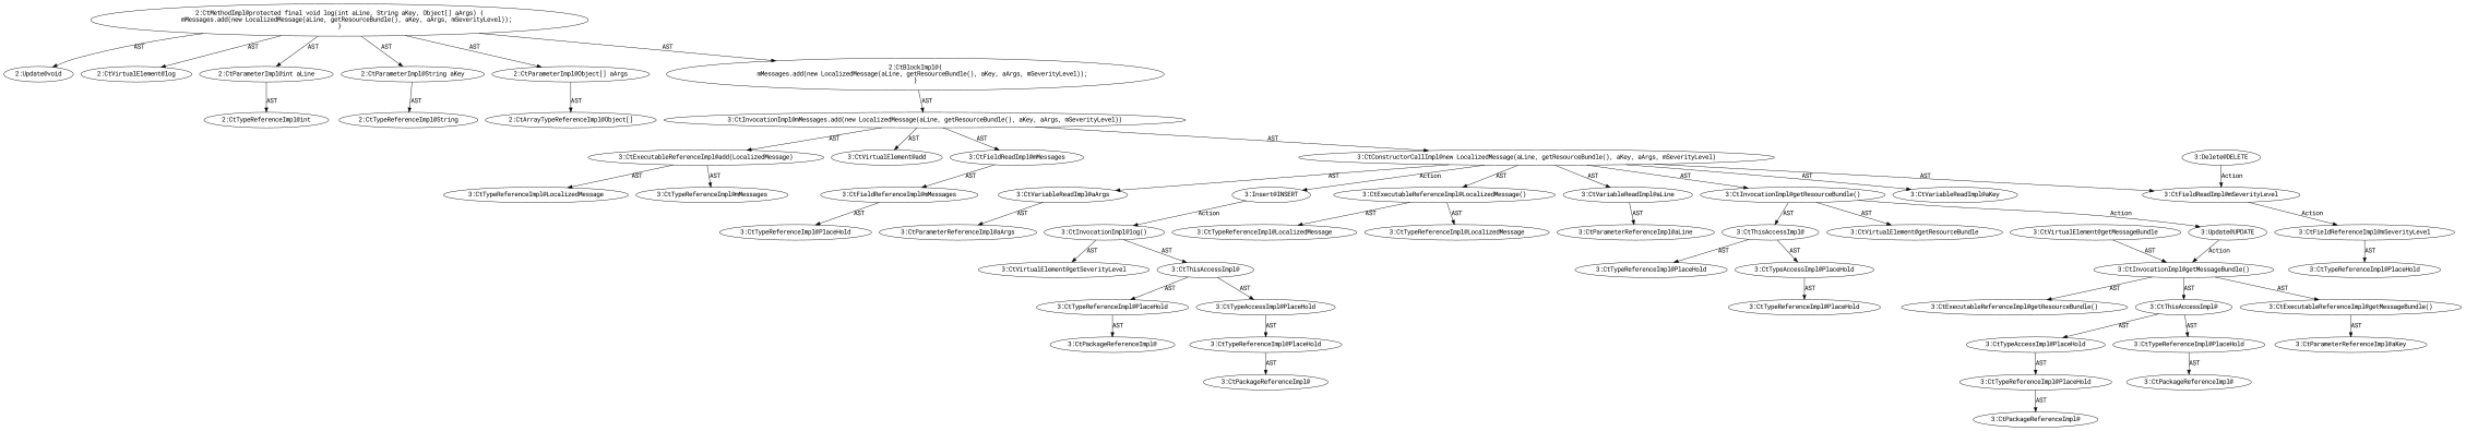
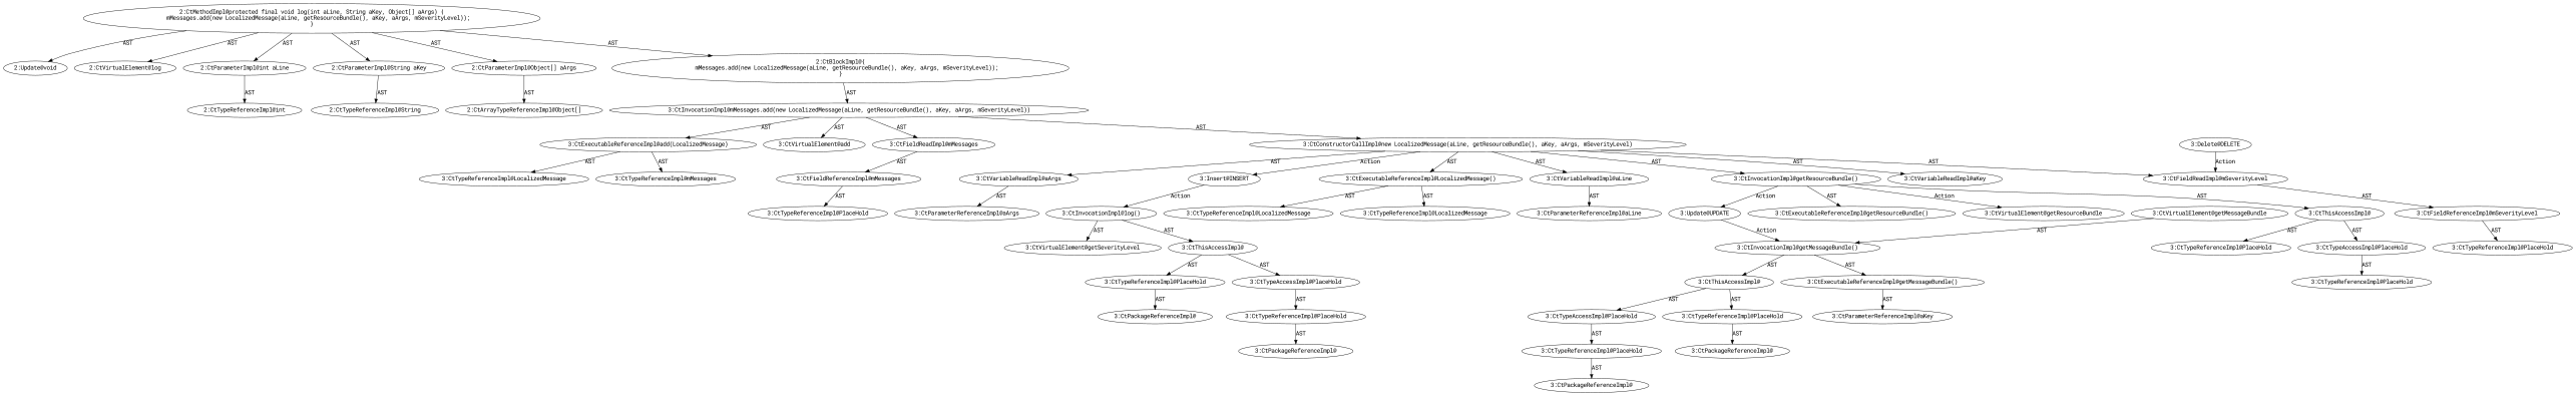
  digraph {
    fontname="Roboto Mono"
    node [fontname="Roboto Mono" shape=ellipse]
    edge [fontname="Roboto Mono"]
    n1 [label="2:Update@void"]
    n2 [label="2:CtVirtualElement@log"]
    n3 [label="2:CtParameterImpl@int aLine"]
    n4 [label="2:CtTypeReferenceImpl@int"]
    n5 [label="2:CtParameterImpl@String aKey"]
    n6 [label="2:CtTypeReferenceImpl@String"]
    n7 [label="2:CtParameterImpl@Object[] aArgs"]
    n8 [label="2:CtArrayTypeReferenceImpl@Object[]"]
    n9 [label="3:CtExecutableReferenceImpl@add(LocalizedMessage)"]
    n10 [label="3:CtTypeReferenceImpl@mMessages"]
    n11 [label="3:CtTypeReferenceImpl@LocalizedMessage"]
    n12 [label="3:CtVirtualElement@add"]
    n13 [label="3:CtFieldReferenceImpl@mMessages"]
    n14 [label="3:CtTypeReferenceImpl@PlaceHold"]
    n15 [label="3:CtFieldReadImpl@mMessages"]
    n16 [label="3:CtExecutableReferenceImpl@LocalizedMessage()"]
    n17 [label="3:CtTypeReferenceImpl@LocalizedMessage"]
    n18 [label="3:CtTypeReferenceImpl@LocalizedMessage"]
    n19 [label="3:CtVariableReadImpl@aLine"]
    n20 [label="3:CtParameterReferenceImpl@aLine"]
    n21 [label="3:CtExecutableReferenceImpl@getResourceBundle()"]
    n22 [label="3:CtVirtualElement@getResourceBundle"]
    n23 [label="3:CtTypeAccessImpl@PlaceHold"]
    n24 [label="3:CtTypeReferenceImpl@PlaceHold"]
    n25 [label="3:CtThisAccessImpl@"]
    n26 [label="3:CtTypeReferenceImpl@PlaceHold"]
    n27 [label="3:CtInvocationImpl@getResourceBundle()"]
    n28 [label="3:Update@UPDATE"]
    n29 [label="3:CtInvocationImpl@getMessageBundle()"]
    n30 [label="3:CtVariableReadImpl@aKey"]
    n31 [label="3:CtParameterReferenceImpl@aKey"]
    n32 [label="3:CtVariableReadImpl@aArgs"]
    n33 [label="3:CtParameterReferenceImpl@aArgs"]
    n34 [label="3:CtFieldReferenceImpl@mSeverityLevel"]
    n35 [label="3:CtTypeReferenceImpl@PlaceHold"]
    n36 [label="3:CtFieldReadImpl@mSeverityLevel"]
    n37 [label="3:Delete@DELETE"]
    n38 [label="3:CtConstructorCallImpl@new LocalizedMessage(aLine, getResourceBundle(), aKey, aArgs, mSeverityLevel)"]
    n39 [label="3:Insert@INSERT"]
    n40 [label="3:CtInvocationImpl@log()"]
    n41 [label="3:CtInvocationImpl@mMessages.add(new LocalizedMessage(aLine, getResourceBundle(), aKey, aArgs, mSeverityLevel))"]
    n42 [label="2:CtBlockImpl@\{\n    mMessages.add(new LocalizedMessage(aLine, getResourceBundle(), aKey, aArgs, mSeverityLevel));\n\}"]
    n43 [label="2:CtMethodImpl@protected final void log(int aLine, String aKey, Object[] aArgs) \{\n    mMessages.add(new LocalizedMessage(aLine, getResourceBundle(), aKey, aArgs, mSeverityLevel));\n\}"]
    n44 [label="3:CtThisAccessImpl@"]
    n45 [label="3:CtExecutableReferenceImpl@getMessageBundle()"]
    n46 [label="3:CtPackageReferenceImpl@"]
    n47 [label="3:CtTypeReferenceImpl@PlaceHold"]
    n48 [label="3:CtPackageReferenceImpl@"]
    n49 [label="3:CtTypeReferenceImpl@PlaceHold"]
    n50 [label="3:CtTypeAccessImpl@PlaceHold"]
    n51 [label="3:CtVirtualElement@getMessageBundle"]
    n52 [label="3:CtThisAccessImpl@"]
    n53 [label="3:CtVirtualElement@getSeverityLevel"]
    n54 [label="3:CtPackageReferenceImpl@"]
    n55 [label="3:CtTypeReferenceImpl@PlaceHold"]
    n56 [label="3:CtPackageReferenceImpl@"]
    n57 [label="3:CtTypeReferenceImpl@PlaceHold"]
    n58 [label="3:CtTypeAccessImpl@PlaceHold"]
    n3 -> n4 [label=AST]
    n5 -> n6 [label=AST]
    n7 -> n8 [label=AST]
    n9 -> n10 [label=AST]
    n9 -> n11 [label=AST]
    n13 -> n14 [label=AST]
    n15 -> n13 [label=AST]
    n16 -> n17 [label=AST]
    n16 -> n18 [label=AST]
    n19 -> n20 [label=AST]
    n23 -> n24 [label=AST]
    n25 -> n23 [label=AST]
    n25 -> n26 [label=AST]
-   n29 -> n21 [label=AST]
-   n27 -> n22 [label=AST]
+   n27 -> n21 [label=AST]
+   n27 -> n22 [label=Action]
    n27 -> n25 [label=AST]
    n27 -> n28 [label=Action]
    n28 -> n29 [label=Action]
    n29 -> n44 [label=AST]
    n29 -> n45 [label=AST]
    n32 -> n33 [label=AST]
    n34 -> n35 [label=AST]
-   n36 -> n34 [label=Action]
+   n36 -> n34 [label=AST]
    n37 -> n36 [label=Action]
    n38 -> n16 [label=AST]
    n38 -> n19 [label=AST]
    n38 -> n27 [label=AST]
    n38 -> n30 [label=AST]
    n38 -> n32 [label=AST]
    n38 -> n36 [label=AST]
    n38 -> n39 [label=Action]
    n39 -> n40 [label=Action]
    n40 -> n52 [label=AST]
    n40 -> n53 [label=AST]
    n41 -> n9 [label=AST]
    n41 -> n12 [label=AST]
    n41 -> n15 [label=AST]
    n41 -> n38 [label=AST]
    n42 -> n41 [label=AST]
    n43 -> n1 [label=AST]
    n43 -> n2 [label=AST]
    n43 -> n3 [label=AST]
    n43 -> n5 [label=AST]
    n43 -> n7 [label=AST]
    n43 -> n42 [label=AST]
    n44 -> n47 [label=AST]
    n44 -> n50 [label=AST]
    n45 -> n31 [label=AST]
    n47 -> n46 [label=AST]
    n49 -> n48 [label=AST]
    n50 -> n49 [label=AST]
    n51 -> n29 [label=AST]
    n52 -> n55 [label=AST]
    n52 -> n58 [label=AST]
    n55 -> n54 [label=AST]
    n57 -> n56 [label=AST]
    n58 -> n57 [label=AST]
  }
